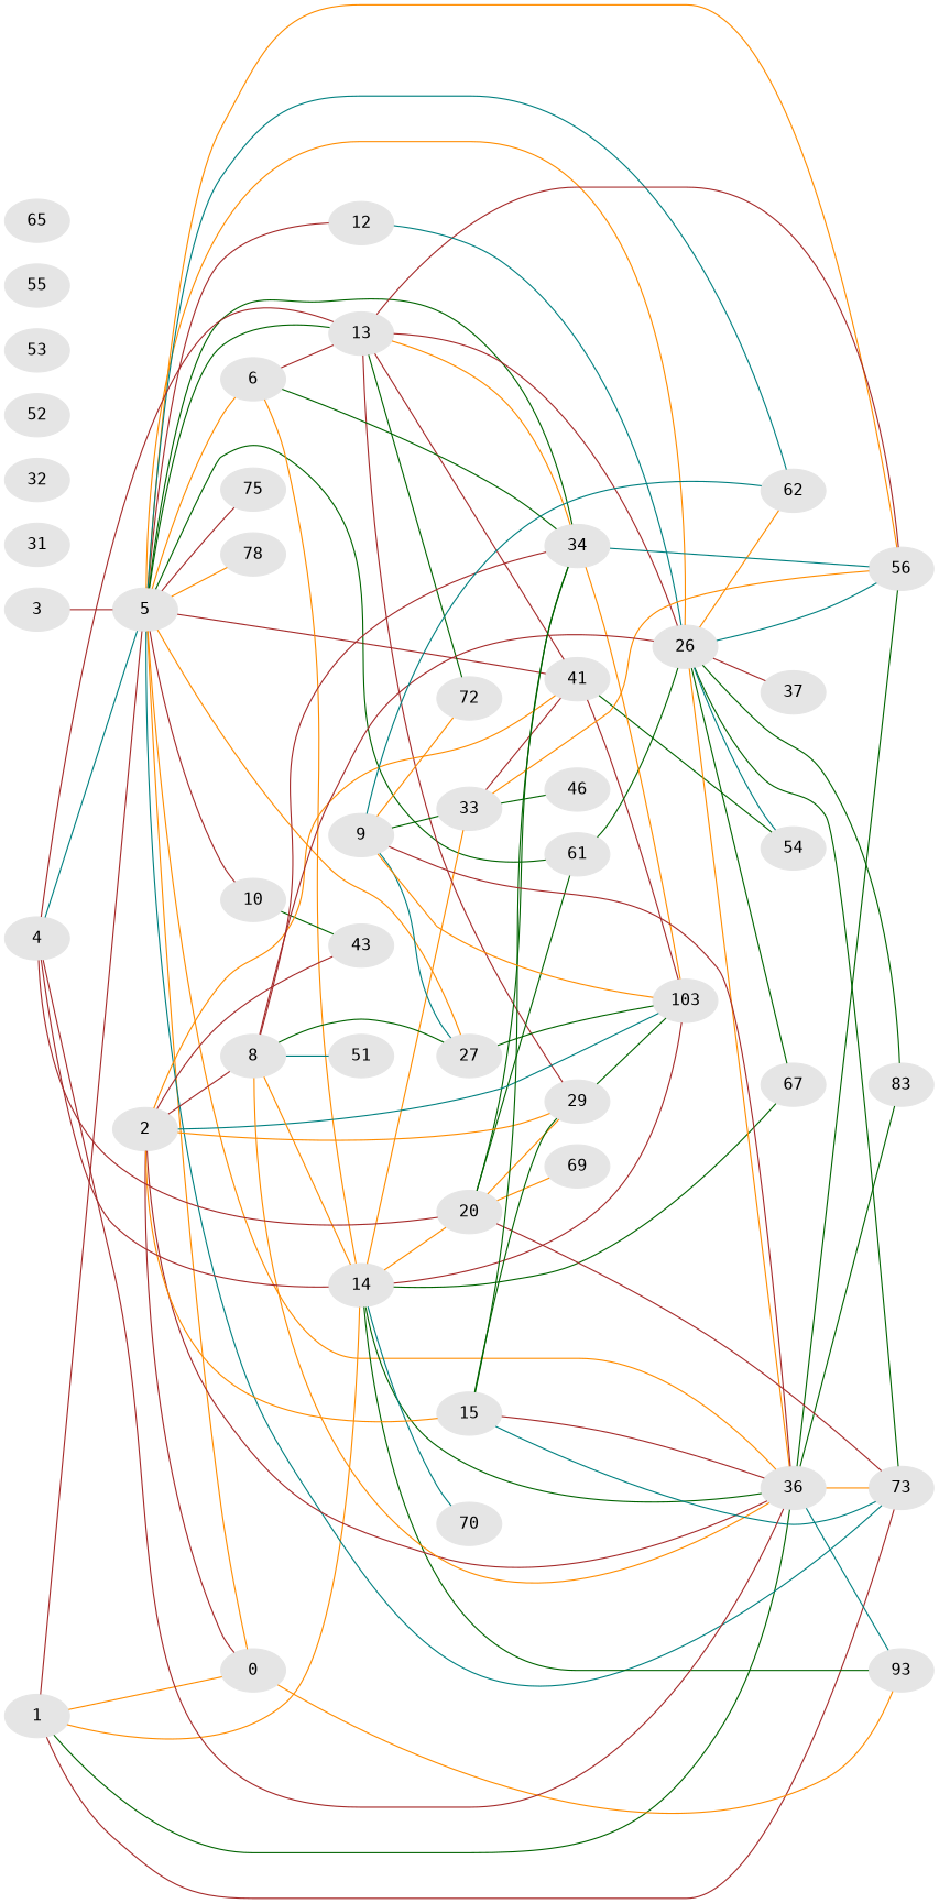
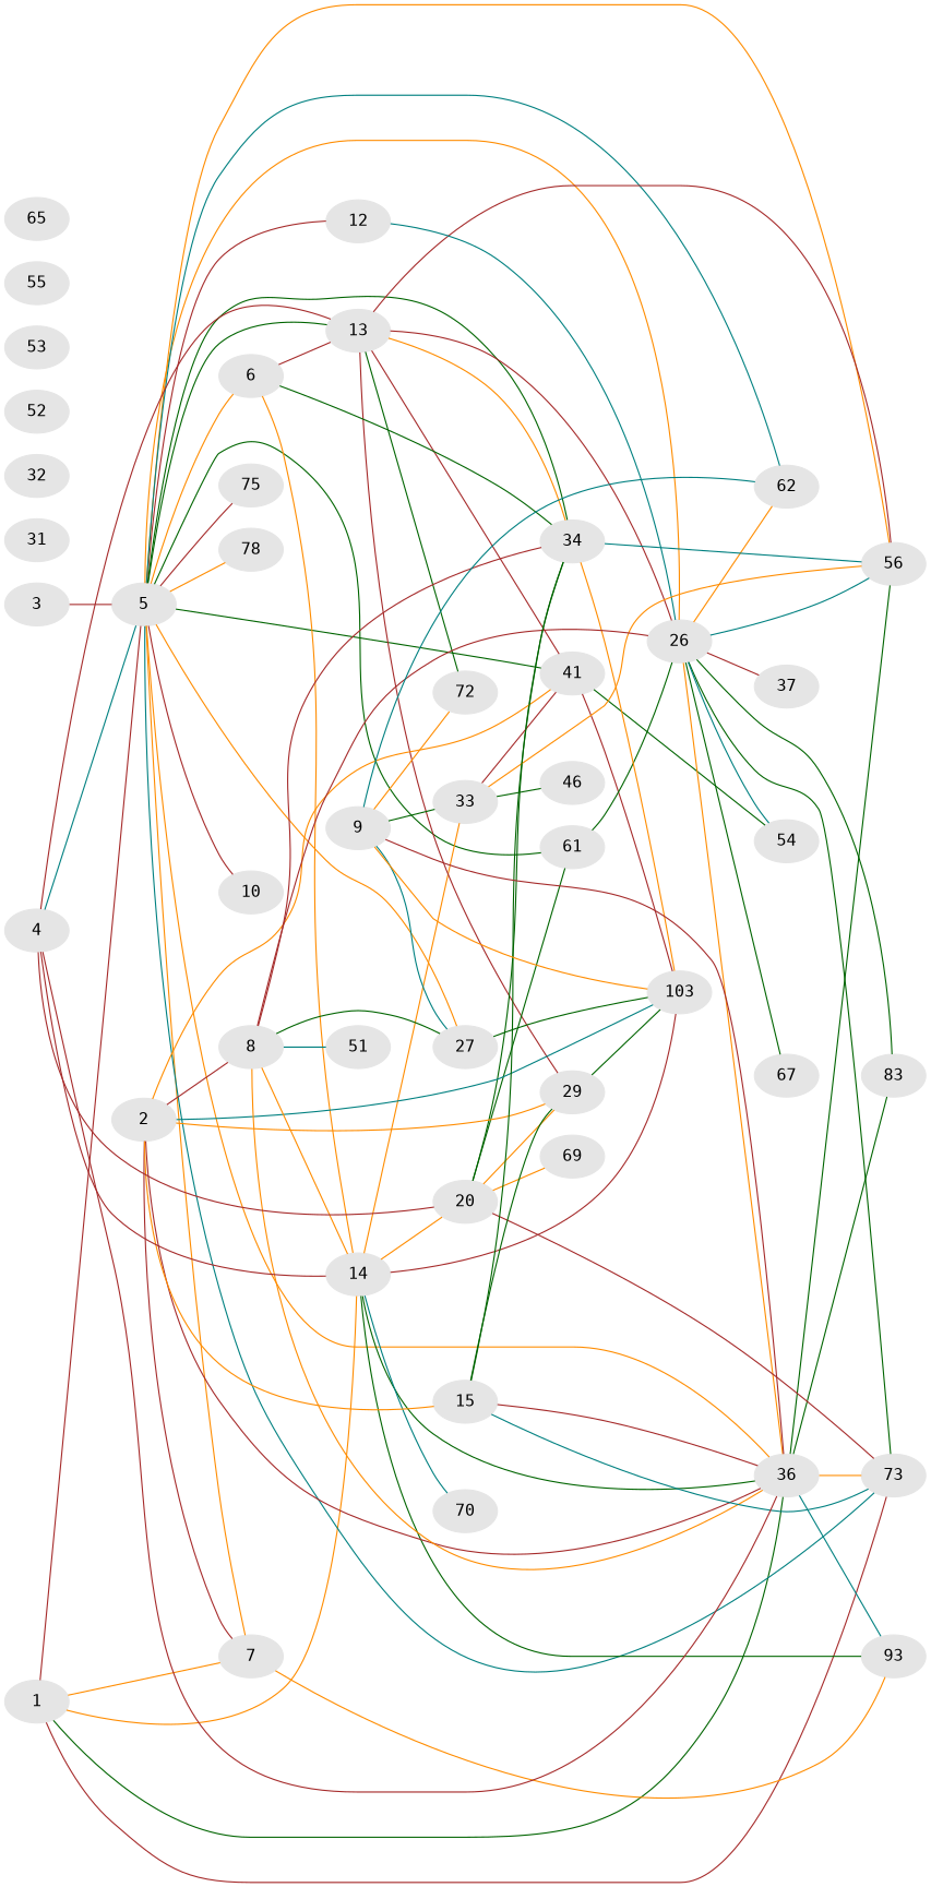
  graph {
    fontname="DejaVu Sans Mono"
    rankdir=LR
    node [color=gray90 fontname="DejaVu Sans Mono" style=filled]
    edge [color=brown fontname="DejaVu Sans Mono"]
    1 [super="+114+59"]
    5 [super="+25+40+86+16+47+87"]
-   7 [super="+35" label=0]
+   7 [super="+35"]
    14 [super="+18"]
    36 [super="+61+38"]
    73 [super="+95"]
    41 [super="+91"]
    13 [super="+23+17+63"]
    6
    10
    12
    n12 [label=61 super="+68"]
    26 [super="+42+48+88"]
    27 [super="+49"]
    34 [super="+99+96"]
    56 [super="+57"]
    62
    75
    78
    93
    103 [super="+112"]
    20 [super="+115+108+106+97"]
    33 [super="+81"]
    67
    70
    83
    2 [super="+11+102"]
    8 [super="+76+84+30"]
    15 [super="+19"]
    29 [super="+50"]
-   43 [super="+82+58"]
    51
    54
    3
    4 [super="+45"]
    72
    69
    37
    9 [super="+100+28"]
    46
    31
    32
    52
    53
    55
    65
    1 -- 5 [weight=2]
    1 -- 7 [color=darkorange]
    1 -- 14 [color=darkorange]
    1 -- 36 [color=darkgreen]
    1 -- 73
    5 -- 7 [color=darkorange weight=3]
    5 -- 36 [color=darkorange weight=2]
    5 -- 73 [color=teal]
-   5 -- 41 [weight=4]
+   5 -- 41 [color=darkgreen weight=4]
    5 -- 13 [color=darkgreen weight=2]
    5 -- 6 [color=darkorange]
    5 -- 10
    5 -- 12
    5 -- n12 [color=darkgreen]
    5 -- 26 [color=darkorange weight=3]
    5 -- 27 [color=darkorange weight=2]
    5 -- 34 [color=darkgreen weight=2]
    5 -- 56 [color=darkorange]
    5 -- 62 [color=teal]
    5 -- 75
    5 -- 78 [color=darkorange]
    7 -- 93 [color=darkorange]
    14 -- 36 [color=darkgreen weight=2]
    14 -- 93 [color=darkgreen]
    14 -- 103
    14 -- 20 [color=darkorange]
    14 -- 33 [color=darkorange]
-   14 -- 67 [color=darkgreen]
    14 -- 70 [color=teal]
    36 -- 73 [color=darkorange weight=2]
    36 -- 56 [color=darkgreen]
    36 -- 93 [color=teal]
    36 -- 83 [color=darkgreen]
    41 -- 103
    41 -- 54 [color=darkgreen]
    13 -- 41
    13 -- 26 [weight=2]
    13 -- 34 [color=darkorange]
    13 -- 56
    13 -- 29
    13 -- 72 [color=darkgreen]
    6 -- 14 [color=darkorange]
    6 -- 13
    6 -- 34 [color=darkgreen]
-   10 -- 43 [color=darkgreen]
    12 -- 26 [color=teal]
    n12 -- 26 [color=darkgreen]
    26 -- 36 [color=darkorange]
    26 -- 73 [color=darkgreen]
    26 -- 56 [color=teal]
    26 -- 62 [color=darkorange]
    26 -- 67 [color=darkgreen]
    26 -- 83 [color=darkgreen]
    26 -- 54 [color=teal]
    26 -- 37
    27 -- 103 [color=darkgreen weight=2]
    34 -- 56 [color=teal]
    34 -- 103 [color=darkorange]
    20 -- 73
    20 -- n12 [color=darkgreen]
    20 -- 34 [color=darkgreen]
    20 -- 29 [color=darkorange]
    20 -- 69 [color=darkorange]
    33 -- 41
    33 -- 56 [color=darkorange]
    33 -- 46 [color=darkgreen]
    2 -- 7
    2 -- 36
    2 -- 41 [color=darkorange]
    2 -- 103 [color=teal]
    2 -- 8
    2 -- 15 [color=darkorange]
    2 -- 29 [color=darkorange]
-   2 -- 43
    8 -- 14 [color=darkorange]
    8 -- 36 [color=darkorange]
    8 -- 26
    8 -- 27 [color=darkgreen]
    8 -- 34 [weight=2]
    8 -- 51 [color=teal]
    15 -- 36
    15 -- 73 [color=teal]
    15 -- 34 [color=darkgreen]
    15 -- 29 [color=darkgreen]
    29 -- 103 [color=darkgreen]
    3 -- 5
    4 -- 5 [color=teal]
    4 -- 14
    4 -- 36
    4 -- 13 [weight=2]
    4 -- 20
    9 -- 36
    9 -- 27 [color=teal]
    9 -- 62 [color=teal]
    9 -- 103 [color=darkorange]
    9 -- 33 [color=darkgreen]
    9 -- 72 [color=darkorange]
  }
